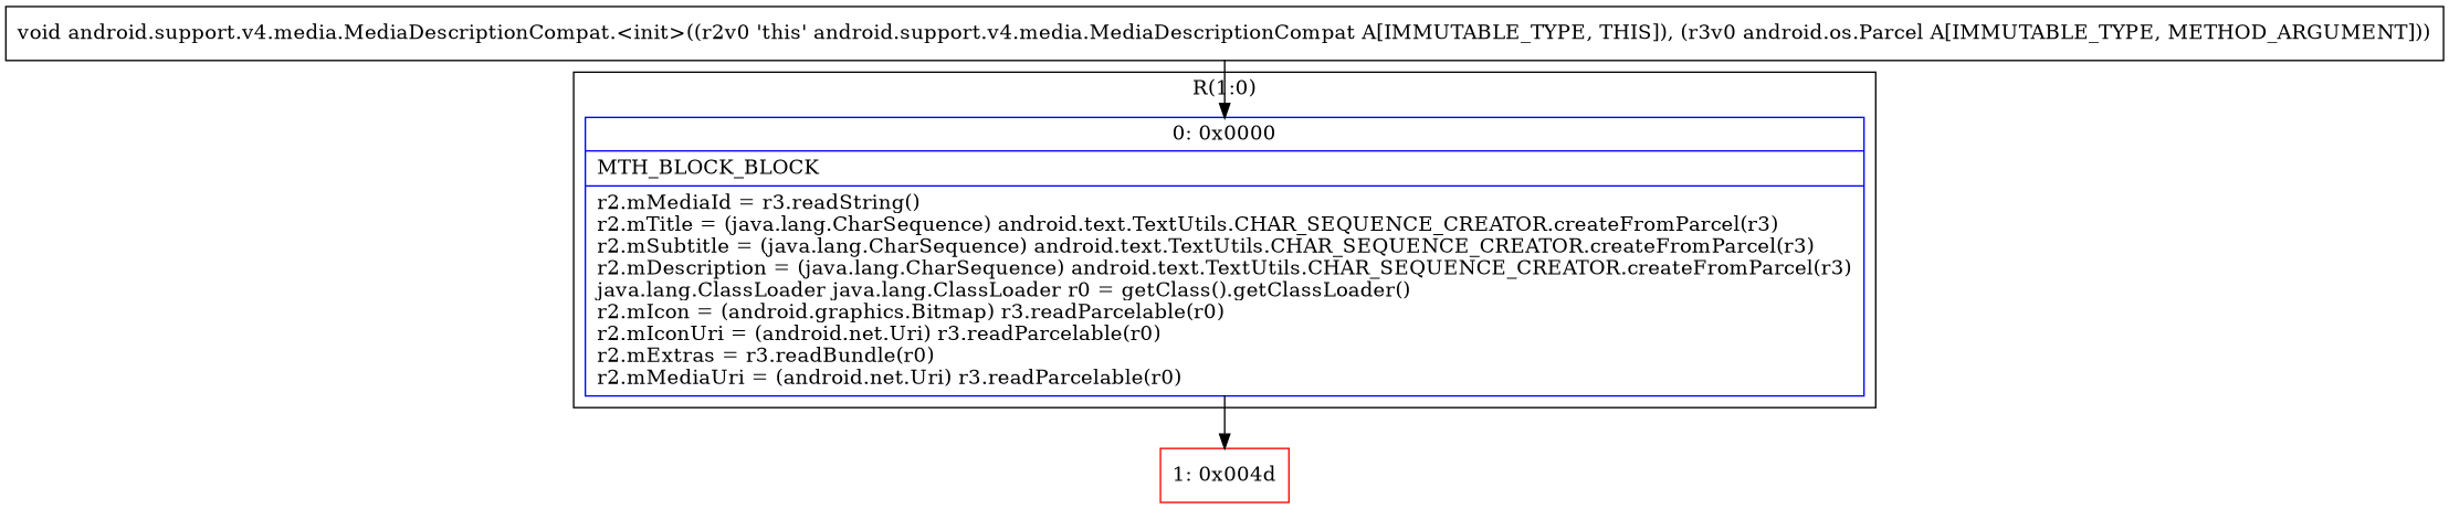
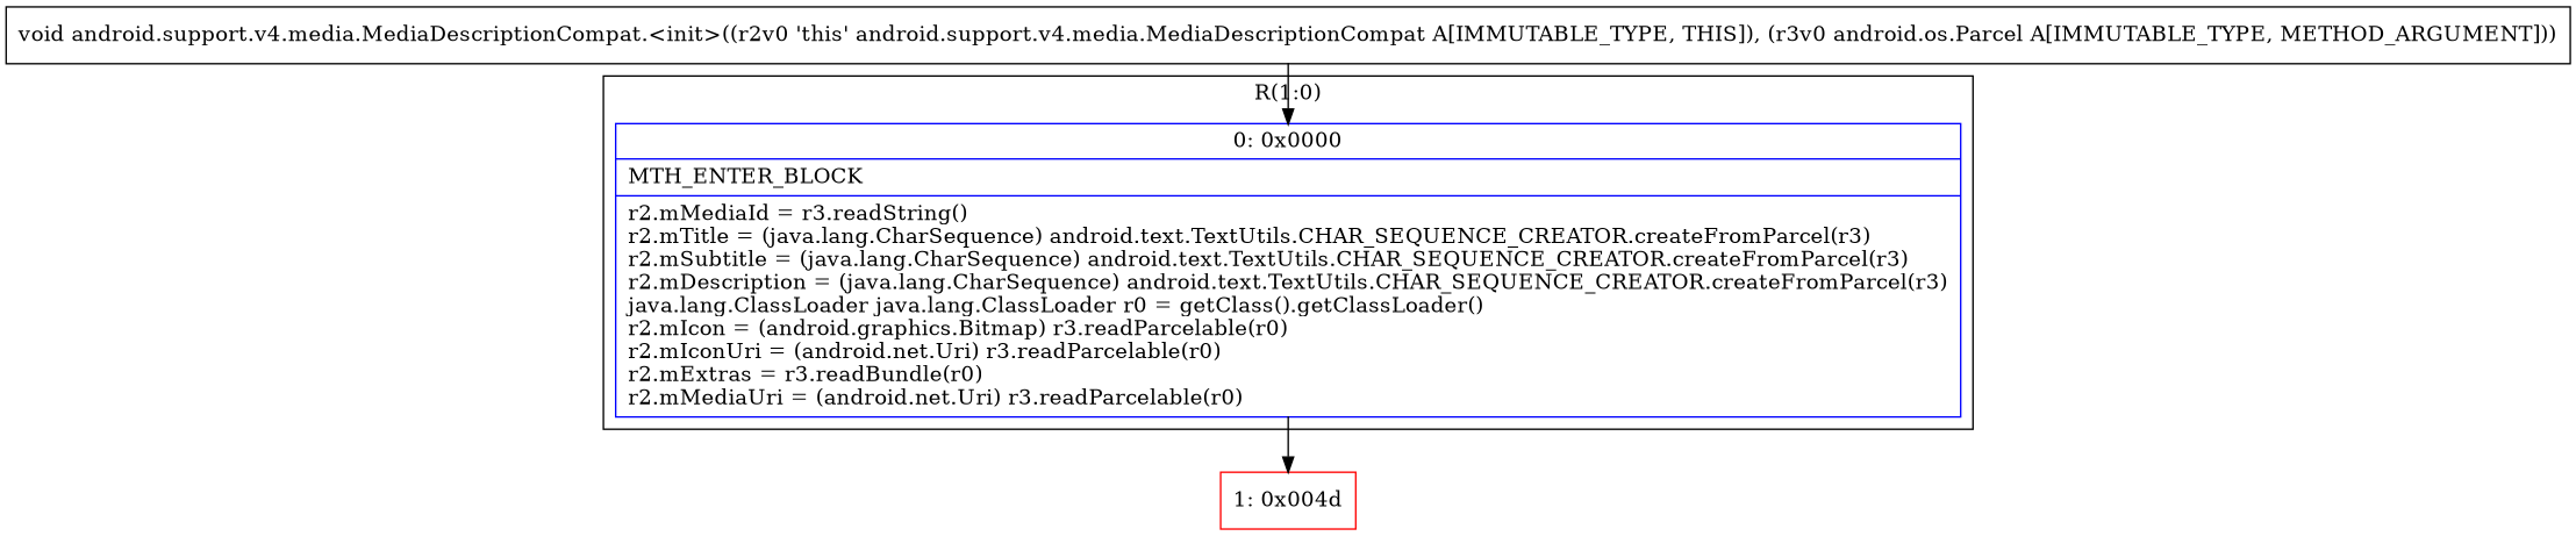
  digraph {
    node [shape=record]
-   n1 [color=blue label="{0\:\ 0x0000|MTH_BLOCK_BLOCK\l|r2.mMediaId = r3.readString()\lr2.mTitle = (java.lang.CharSequence) android.text.TextUtils.CHAR_SEQUENCE_CREATOR.createFromParcel(r3)\lr2.mSubtitle = (java.lang.CharSequence) android.text.TextUtils.CHAR_SEQUENCE_CREATOR.createFromParcel(r3)\lr2.mDescription = (java.lang.CharSequence) android.text.TextUtils.CHAR_SEQUENCE_CREATOR.createFromParcel(r3)\ljava.lang.ClassLoader java.lang.ClassLoader r0 = getClass().getClassLoader()\lr2.mIcon = (android.graphics.Bitmap) r3.readParcelable(r0)\lr2.mIconUri = (android.net.Uri) r3.readParcelable(r0)\lr2.mExtras = r3.readBundle(r0)\lr2.mMediaUri = (android.net.Uri) r3.readParcelable(r0)\l}"]
+   n1 [color=blue label="{0\:\ 0x0000|MTH_ENTER_BLOCK\l|r2.mMediaId = r3.readString()\lr2.mTitle = (java.lang.CharSequence) android.text.TextUtils.CHAR_SEQUENCE_CREATOR.createFromParcel(r3)\lr2.mSubtitle = (java.lang.CharSequence) android.text.TextUtils.CHAR_SEQUENCE_CREATOR.createFromParcel(r3)\lr2.mDescription = (java.lang.CharSequence) android.text.TextUtils.CHAR_SEQUENCE_CREATOR.createFromParcel(r3)\ljava.lang.ClassLoader java.lang.ClassLoader r0 = getClass().getClassLoader()\lr2.mIcon = (android.graphics.Bitmap) r3.readParcelable(r0)\lr2.mIconUri = (android.net.Uri) r3.readParcelable(r0)\lr2.mExtras = r3.readBundle(r0)\lr2.mMediaUri = (android.net.Uri) r3.readParcelable(r0)\l}"]
    n2 [color=red label="{1\:\ 0x004d}"]
    n3 [label="{void android.support.v4.media.MediaDescriptionCompat.\<init\>((r2v0 'this' android.support.v4.media.MediaDescriptionCompat A[IMMUTABLE_TYPE, THIS]), (r3v0 android.os.Parcel A[IMMUTABLE_TYPE, METHOD_ARGUMENT])) }"]
    subgraph cluster_1 {
      label="R(1:0)"
      n1
    }
    n1 -> n2
    n3 -> n1
  }
